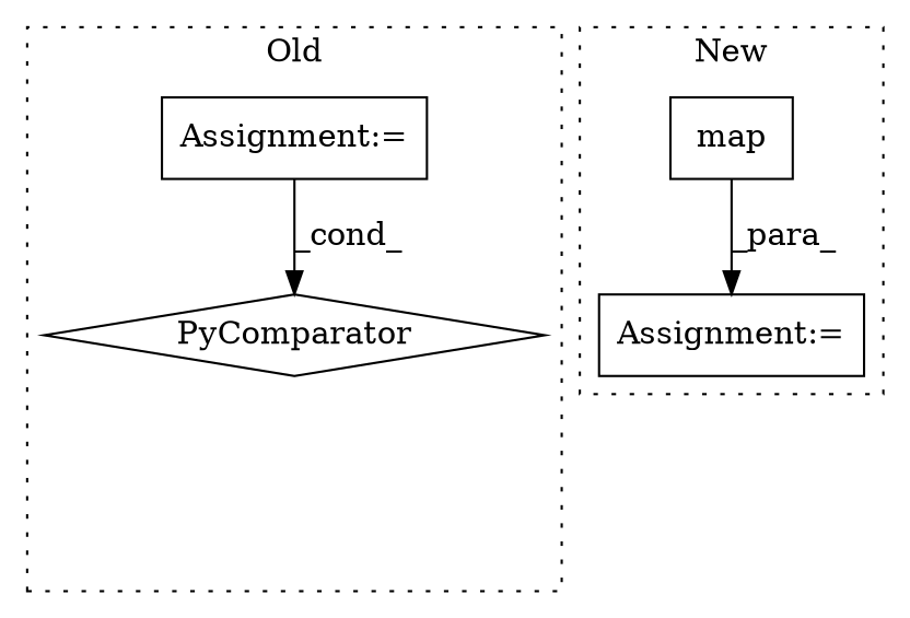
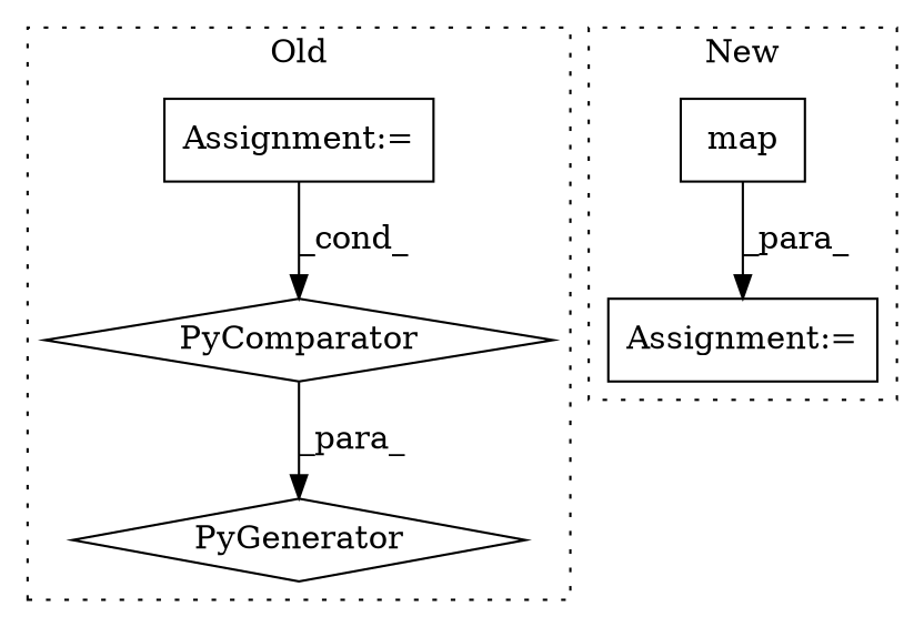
  digraph {
    node [a=7 l=44 s=4071 shape=box]
+   n1 [a=107 l=133 label=PyGenerator s=3988 shape=diamond]
    n2 [a=113 label=PyComparator shape=diamond]
    n3 [label="Assignment:="]
    n4 [a=32 l="4,1" label=map s="4182,4244"]
    n5 [l=1 label="Assignment:=" s=4176]
    subgraph cluster_1 {
      label=Old
      style=dotted
+     n1
      n2
      n3
    }
    subgraph cluster_2 {
      label=New
      style=dotted
      n4
      n5
    }
+   n2 -> n1 [label=_para_]
    n3 -> n2 [label=_cond_]
    n4 -> n5 [label=_para_]
  }
